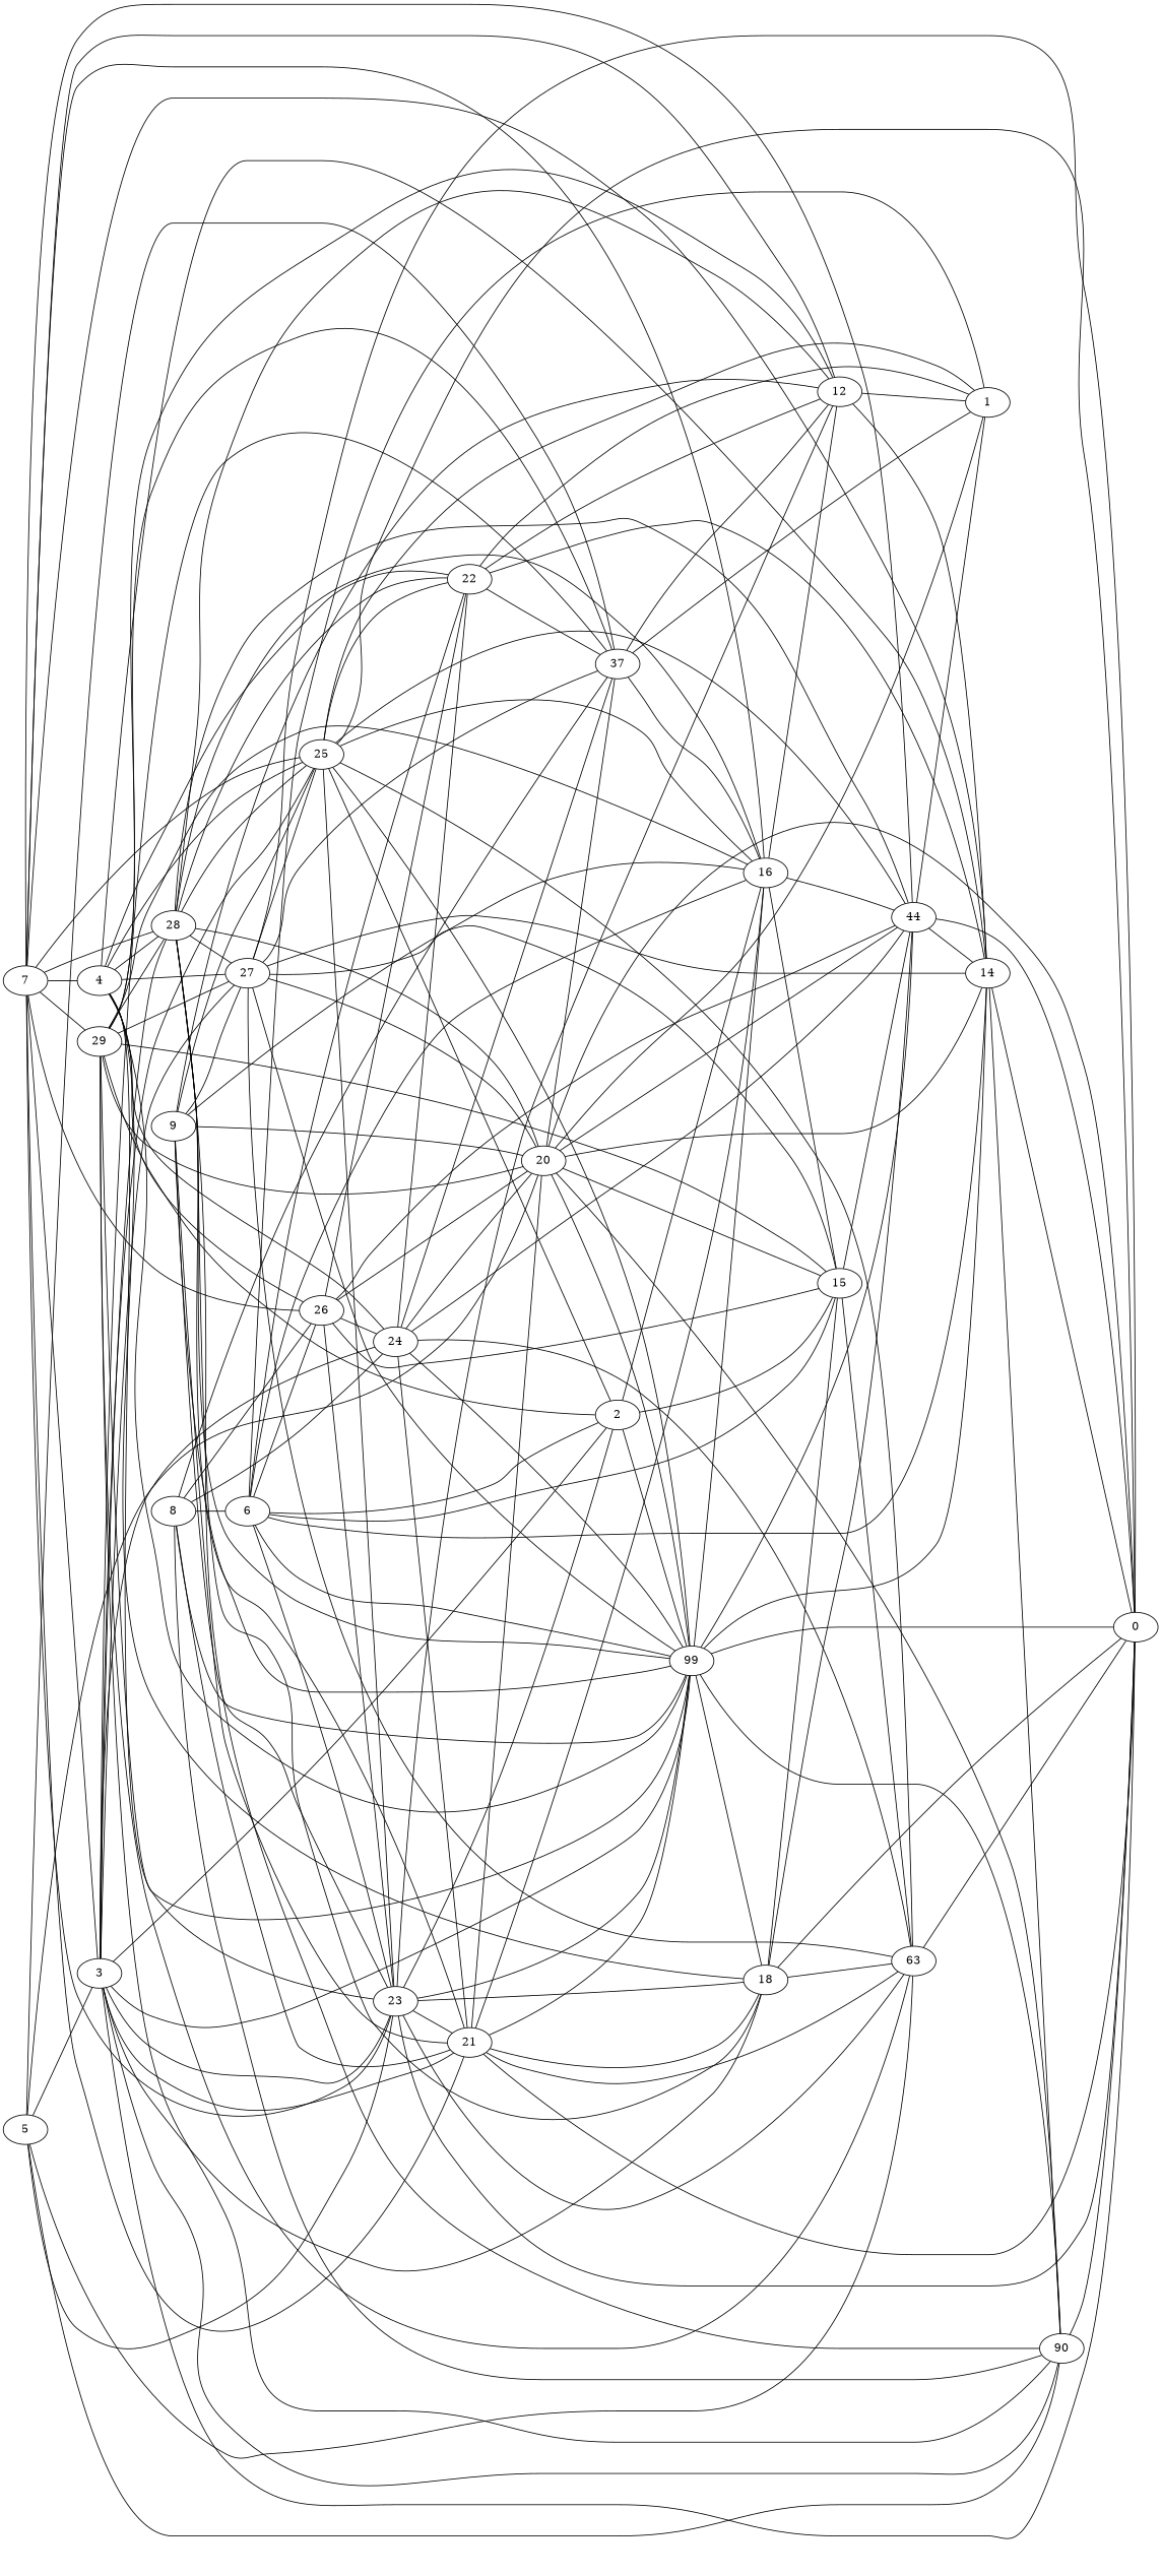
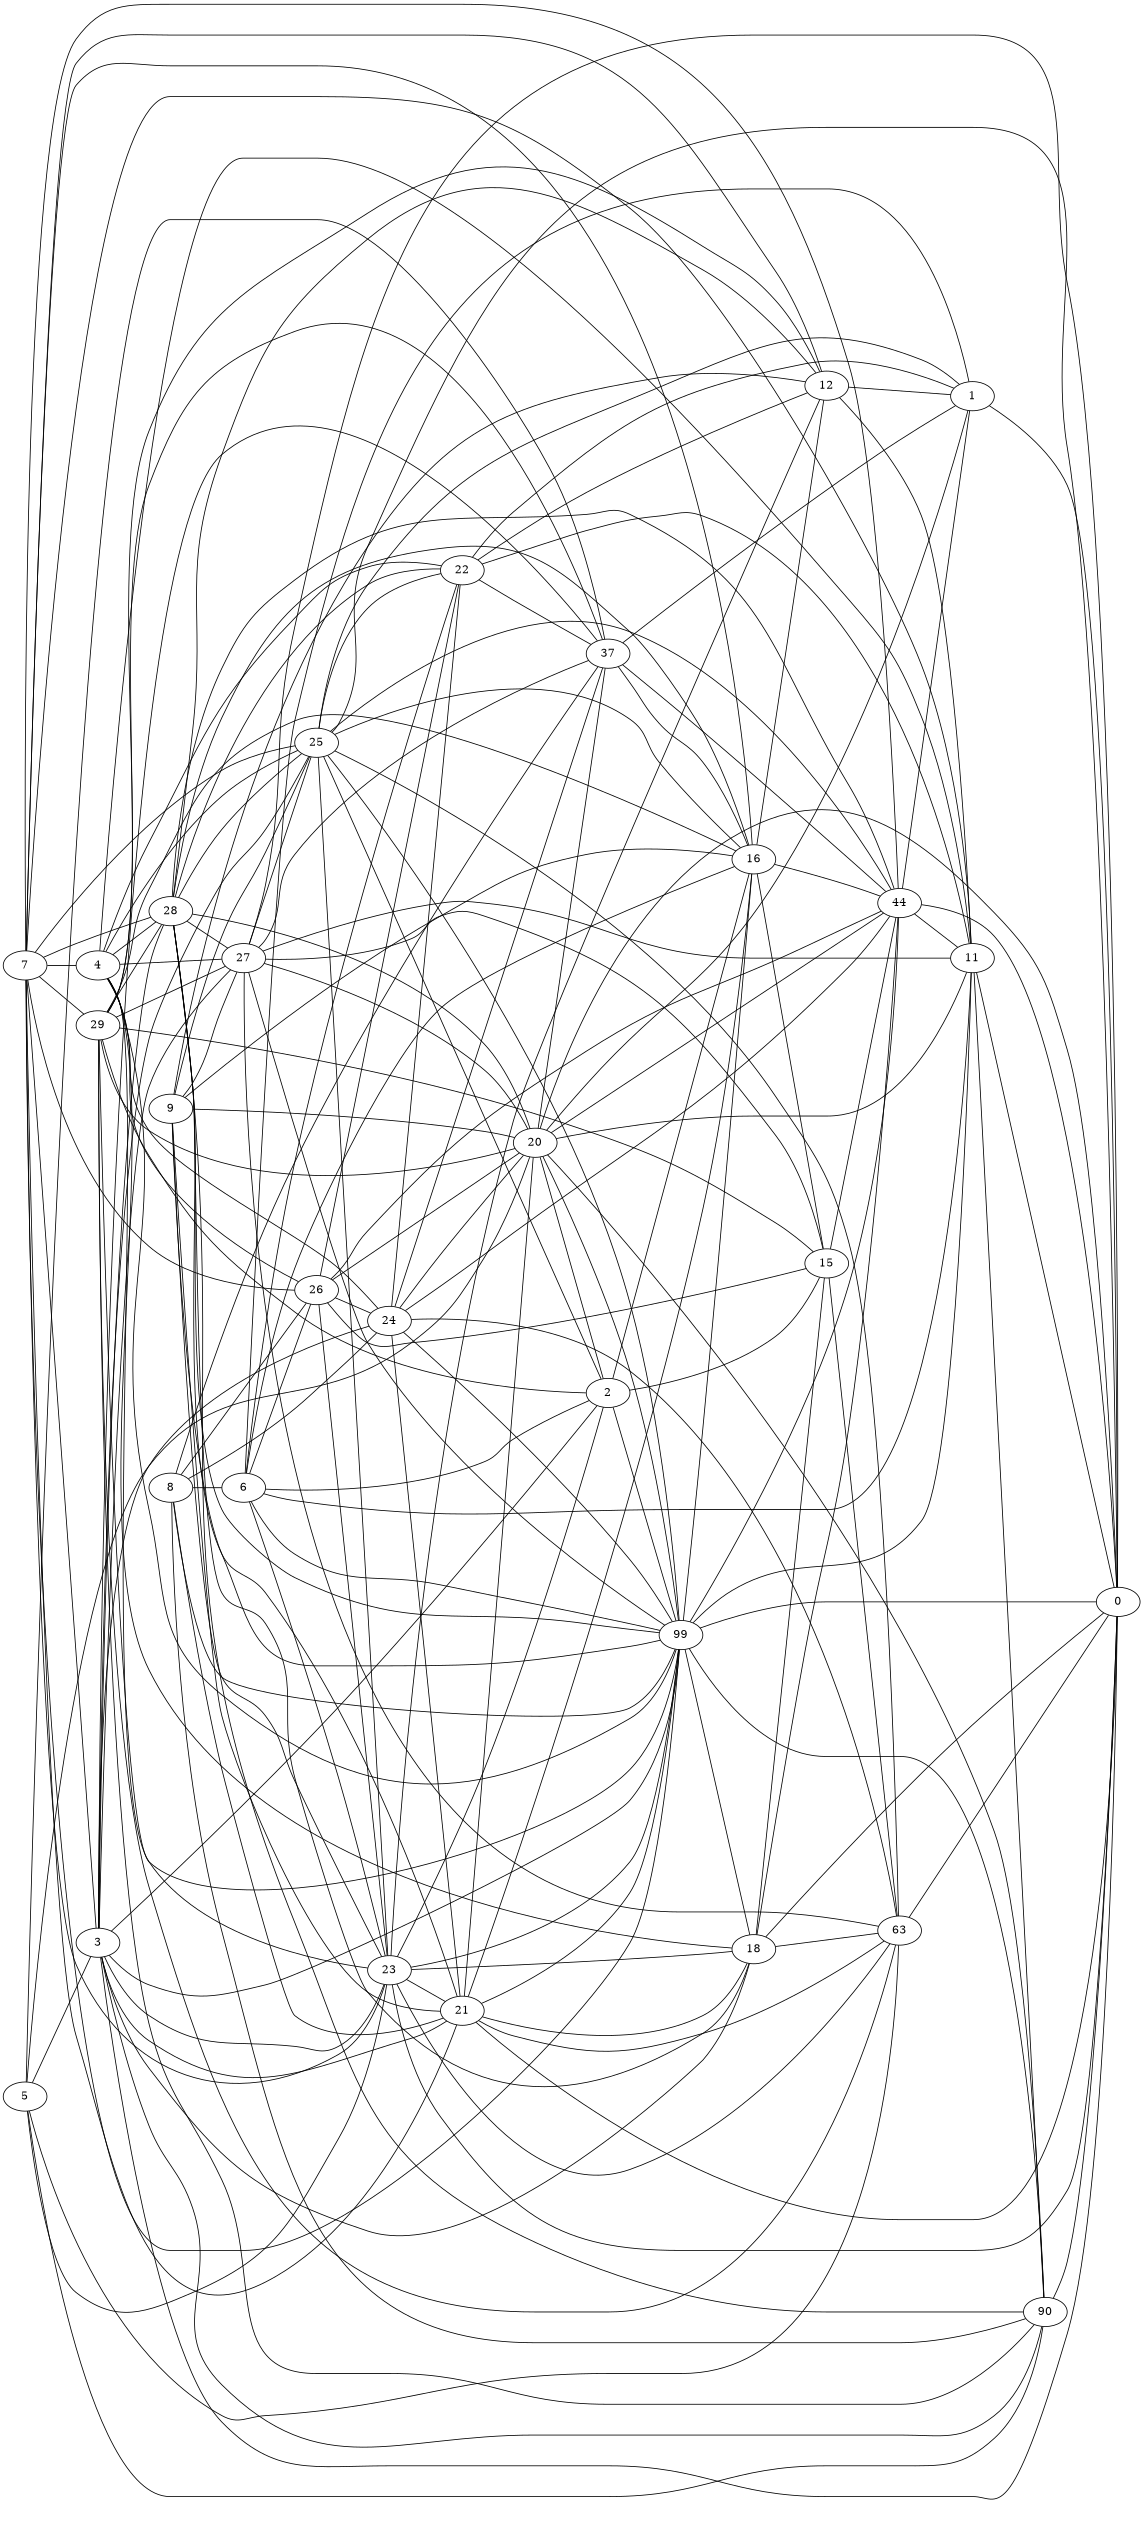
  digraph {
    rankdir=LR
    edge [color=black dir=none]
    29
    n2 [label=63]
    n3 [label=99]
    2
    12
    n6 [label=37]
    27
    28
    22
    15
    20
    n12 [label=90]
    16
    0
    18
    n16 [label=44]
-   11 [label=14]
+   11
    1
    25
    21
    23
    26
    24
    9
    7
    3
    4
    5
    8
    6
    subgraph sub_1 {
      29
      n2
      n3
      2
      12
      n6
      27
      28
      22
      15
      20
      n12
      16
      0
      18
      n16
      11
      1
      25
      21
      23
      26
      24
      9
      7
      3
      4
      5
      8
      6
    }
    29 -> n2
    29 -> n3
    29 -> 2
    29 -> 12
    29 -> n6
    29 -> 27
    29 -> 28
    29 -> 15
    29 -> 20
    29 -> n12
    29 -> 16
    n2 -> 0
    n3 -> n12
    n3 -> 16
    n3 -> 0
    n3 -> 18
    n3 -> n16
    n3 -> 11
    2 -> n3
    2 -> 15
    2 -> 16
    12 -> 11
    12 -> 1
-   n6 -> 12
+   n6 -> n16
    n6 -> 16
    n6 -> 1
    27 -> n2
    27 -> n3
    27 -> n6
    27 -> 15
    27 -> 20
    27 -> 0
    27 -> 11
    27 -> 25
    28 -> n3
    28 -> 12
    28 -> 27
    28 -> 22
    28 -> 20
    28 -> n12
    28 -> 16
    28 -> 18
    28 -> n16
    28 -> 25
    28 -> 21
    22 -> 12
    22 -> n6
    22 -> 11
    22 -> 1
    15 -> n2
    15 -> n16
    20 -> n3
-   20 -> 15
+   20 -> 2
    20 -> n6
    20 -> n12
    20 -> 0
    20 -> n16
    20 -> 11
    20 -> 1
    n12 -> 0
    16 -> 12
    16 -> 15
    16 -> n16
    18 -> n2
    18 -> 15
    18 -> 0
    18 -> n16
    n16 -> 0
    n16 -> 11
    n16 -> 1
    11 -> n12
    11 -> 0
+   1 -> 0
    25 -> n2
    25 -> n3
    25 -> 2
    25 -> 22
    25 -> 16
    25 -> 0
    25 -> n16
    25 -> 1
    25 -> 23
    21 -> n2
    21 -> n3
    21 -> 20
    21 -> 16
    21 -> 0
    21 -> 18
    23 -> n2
    23 -> n3
    23 -> 2
    23 -> 12
    23 -> 0
    23 -> 18
    23 -> 21
    26 -> 22
    26 -> 15
    26 -> 20
    26 -> n16
    26 -> 23
    26 -> 24
    24 -> n2
    24 -> n3
    24 -> n6
    24 -> 22
    24 -> 20
    24 -> n16
    24 -> 21
    9 -> n3
    9 -> 12
    9 -> 27
    9 -> 20
    9 -> 16
    9 -> 25
    9 -> 21
    9 -> 23
    7 -> 29
+   7 -> n3
    7 -> 12
    7 -> 28
    7 -> 16
    7 -> n16
    7 -> 11
    7 -> 25
    7 -> 21
    7 -> 23
    7 -> 26
    7 -> 3
    7 -> 4
    3 -> n3
    3 -> 2
    3 -> n6
    3 -> 27
    3 -> 28
    3 -> n12
    3 -> 0
    3 -> 18
    3 -> 25
    3 -> 21
    3 -> 23
    3 -> 24
    4 -> n3
    4 -> 27
    4 -> 28
    4 -> 22
    4 -> 18
    4 -> 11
    4 -> 25
    4 -> 23
    4 -> 26
    4 -> 24
    5 -> n2
    5 -> n6
    5 -> 20
    5 -> n12
    5 -> 23
    5 -> 3
    8 -> n3
    8 -> n6
    8 -> n12
    8 -> 21
    8 -> 26
    8 -> 24
    8 -> 6
    6 -> n3
    6 -> 2
    6 -> 22
-   6 -> 15
    6 -> 16
    6 -> 11
    6 -> 1
    6 -> 23
    6 -> 26
  }
